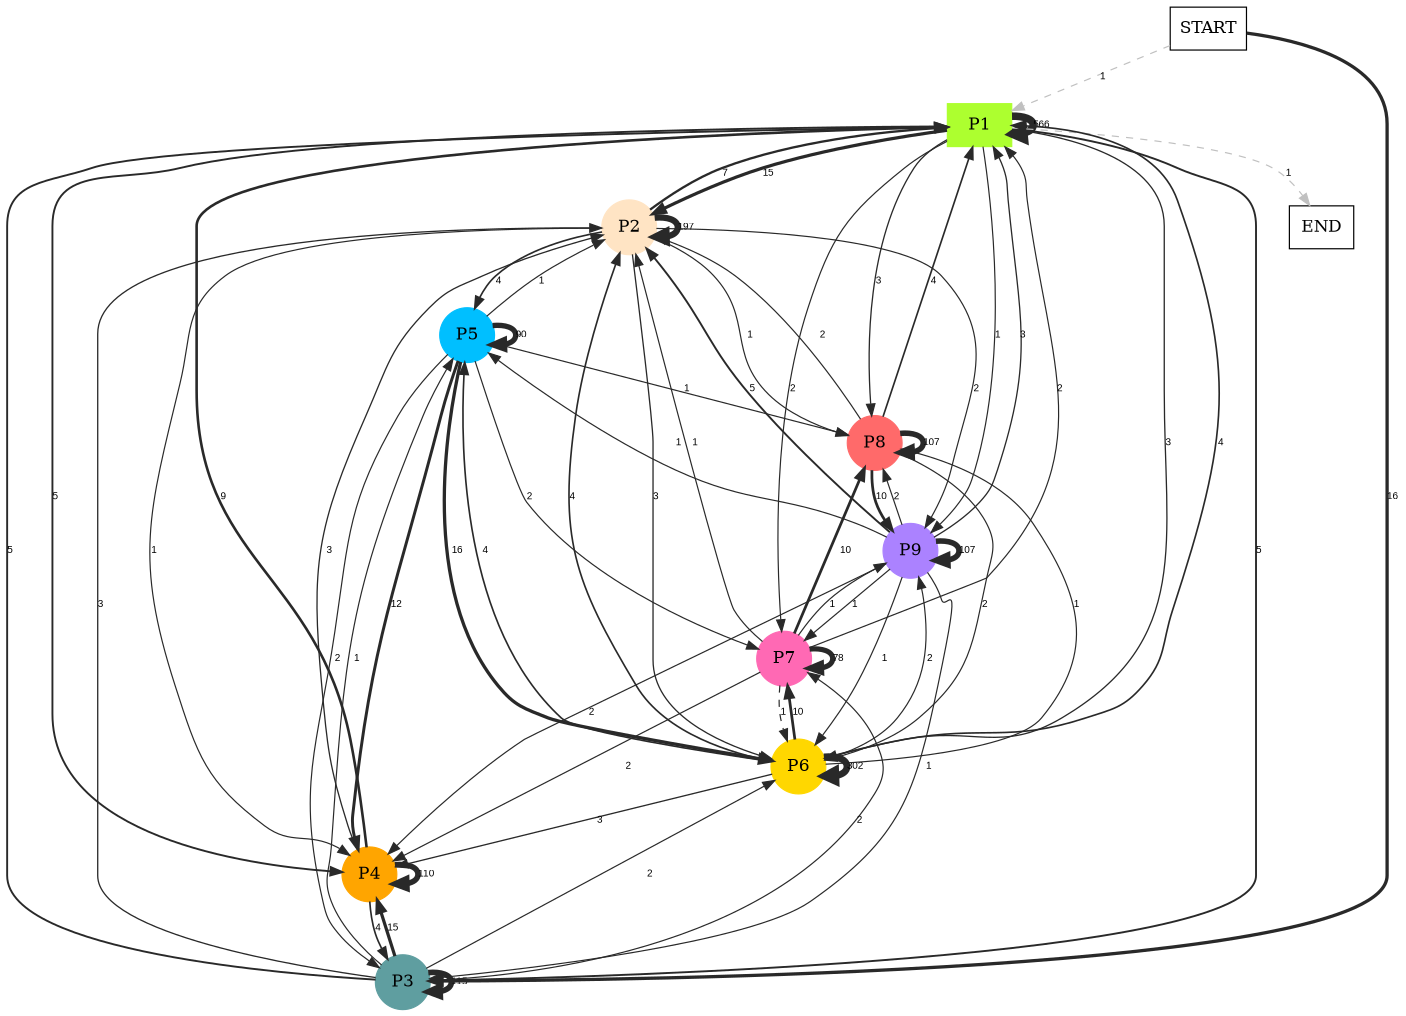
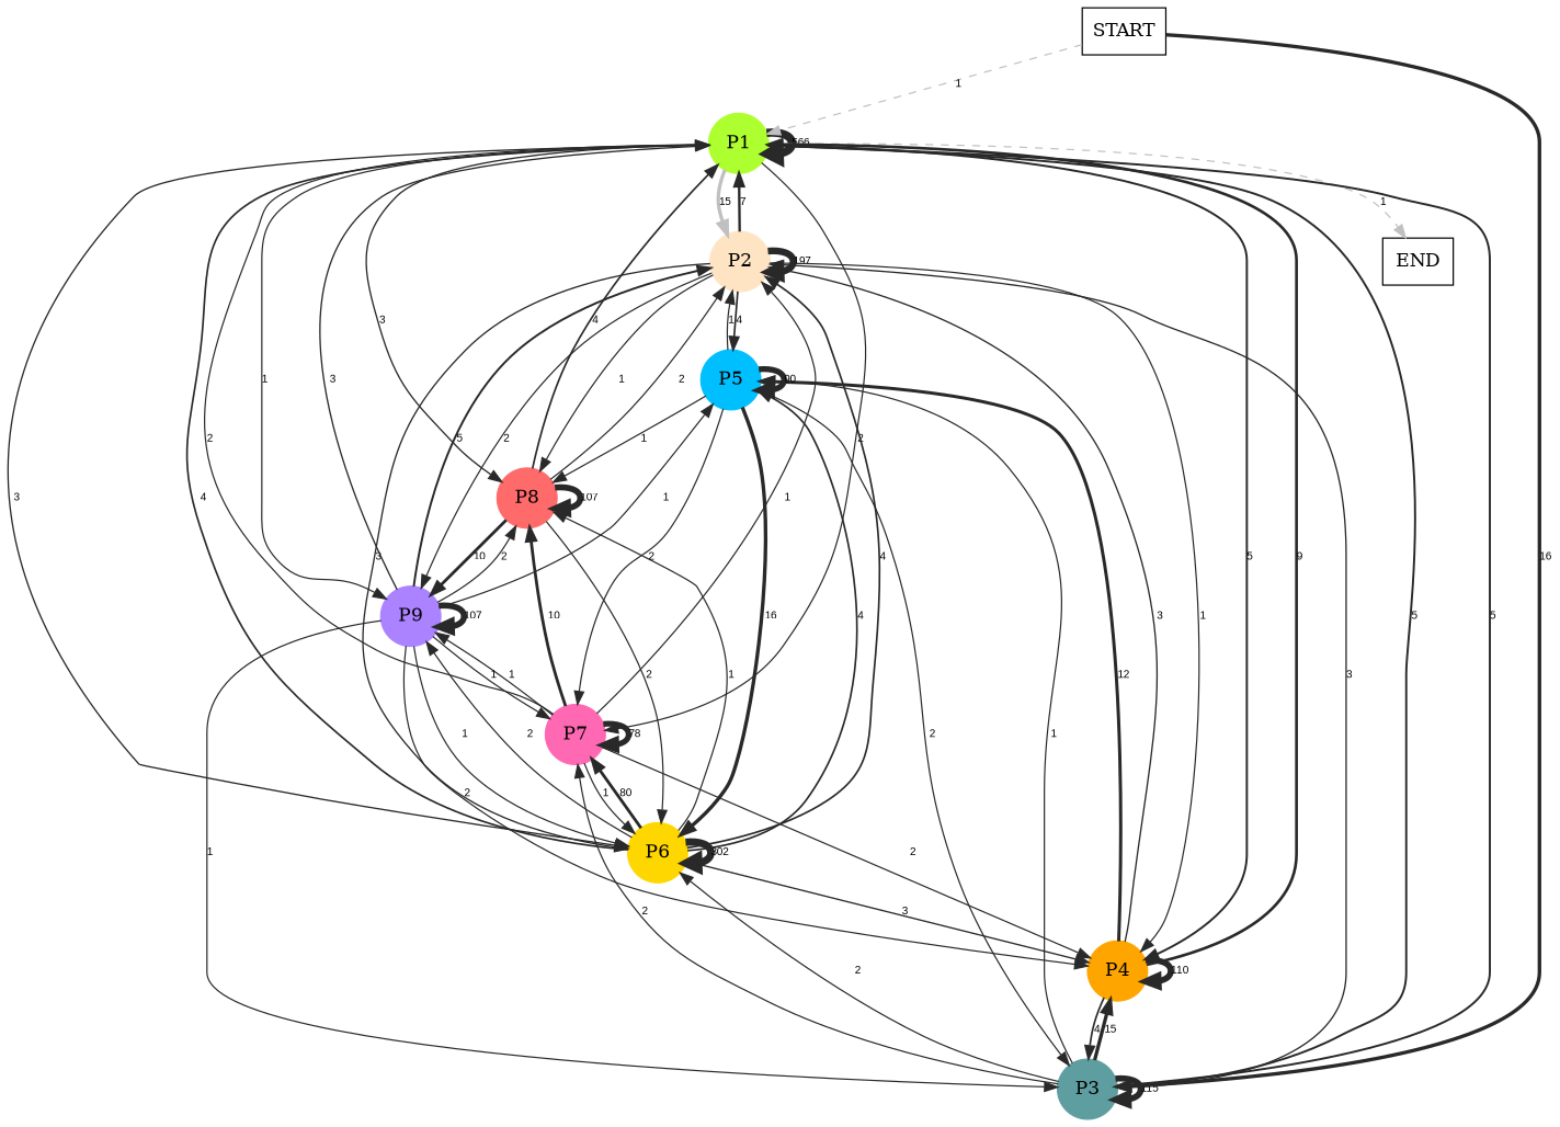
  digraph {
    node [color=black shape=circle style=filled]
    edge [color=grey16 fontname=Arial fontsize=8 labelfloat=false penwidth=1]
-   P1 [color=greenyellow shape=box]
+   P1 [color=greenyellow]
    P2 [color=bisque]
    P3 [color=cadetblue]
    P4 [color=orange]
    P6 [color=gold]
    P7 [color=hotpink]
    P8 [color=indianred1]
    P9 [color=mediumpurple1]
    END [fillcolor=white shape=box]
    P5 [color=deepskyblue]
    START [fillcolor=white shape=box]
    P1 -> P1 [label=566 penwidth=6.338594078203183]
-   P1 -> P2 [label=15 penwidth=2.70805020110221]
+   P1 -> P2 [color=grey label=15 penwidth=2.70805020110221]
    P1 -> P3 [label=5 penwidth=1.6094379124341003]
    P1 -> P4 [label=5 penwidth=1.6094379124341003]
    P1 -> P6 [label=3 penwidth=1.0986122886681098]
    P1 -> P7 [label=2]
    P1 -> P8 [label=3 penwidth=1.0986122886681098]
    P1 -> P9 [label=1]
    P1 -> END [color=grey label=1 style=dashed penwidth=""]
    P2 -> P1 [label=7 penwidth=1.9459101490553132]
    P2 -> P2 [label=197 penwidth=5.2832037287379885]
    P2 -> P4 [label=1]
    P2 -> P6 [label=3 penwidth=1.0986122886681098]
    P2 -> P8 [label=1]
    P2 -> P9 [label=2]
    P2 -> P5 [label=4 penwidth=1.3862943611198906]
    P3 -> P1 [label=5 penwidth=1.6094379124341003]
    P3 -> P2 [label=3 penwidth=1.0986122886681098]
    P3 -> P3 [label=115 penwidth=4.74493212836325]
    P3 -> P4 [label=15 penwidth=2.70805020110221]
    P3 -> P6 [label=2]
    P3 -> P7 [label=2]
    P3 -> P5 [label=1]
    P4 -> P1 [label=9 penwidth=2.1972245773362196]
    P4 -> P2 [label=3 penwidth=1.0986122886681098]
    P4 -> P3 [label=4 penwidth=1.3862943611198906]
    P4 -> P4 [label=110 penwidth=4.700480365792417]
-   P5 -> P4 [label=12 penwidth=2.4849066497880004]
+   P4 -> P5 [label=12 penwidth=2.4849066497880004]
    P6 -> P1 [label=4 penwidth=1.3862943611198906]
    P6 -> P2 [label=4 penwidth=1.3862943611198906]
    P6 -> P4 [label=3 penwidth=1.0986122886681098]
    P6 -> P6 [label=302 penwidth=5.71042701737487]
-   P6 -> P7 [label=10 penwidth=2.302585092994046]
+   P6 -> P7 [label=80 penwidth=2.302585092994046]
    P6 -> P8 [label=1]
    P6 -> P9 [label=2]
    P6 -> P5 [label=4 penwidth=1.3862943611198906]
    P7 -> P1 [label=2]
    P7 -> P2 [label=1]
    P7 -> P4 [label=2]
-   P7 -> P6 [label=1 style=dashed]
+   P7 -> P6 [label=1]
    P7 -> P7 [label=78 penwidth=4.356708826689592]
    P7 -> P8 [label=10 penwidth=2.302585092994046]
    P7 -> P9 [label=1]
    P8 -> P1 [label=4 penwidth=1.3862943611198906]
    P8 -> P2 [label=2]
    P8 -> P6 [label=2]
    P8 -> P8 [label=107 penwidth=4.672828834461906]
    P8 -> P9 [label=10 penwidth=2.302585092994046]
    P9 -> P1 [label=3 penwidth=1.0986122886681098]
    P9 -> P2 [label=5 penwidth=1.6094379124341003]
    P9 -> P3 [label=1]
    P9 -> P4 [label=2]
    P9 -> P6 [label=1]
    P9 -> P7 [label=1]
    P9 -> P8 [label=2]
    P9 -> P9 [label=107 penwidth=4.672828834461906]
    P9 -> P5 [label=1]
    P5 -> P2 [label=1]
    P5 -> P3 [label=2]
    P5 -> P6 [label=16 penwidth=2.772588722239781]
    P5 -> P7 [label=2]
    P5 -> P8 [label=1]
    P5 -> P5 [label=90 penwidth=4.499809670330265]
    START -> P1 [color=grey label=1 style=dashed penwidth=""]
    START -> P3 [label=16 penwidth=2.772588722239781]
  }
